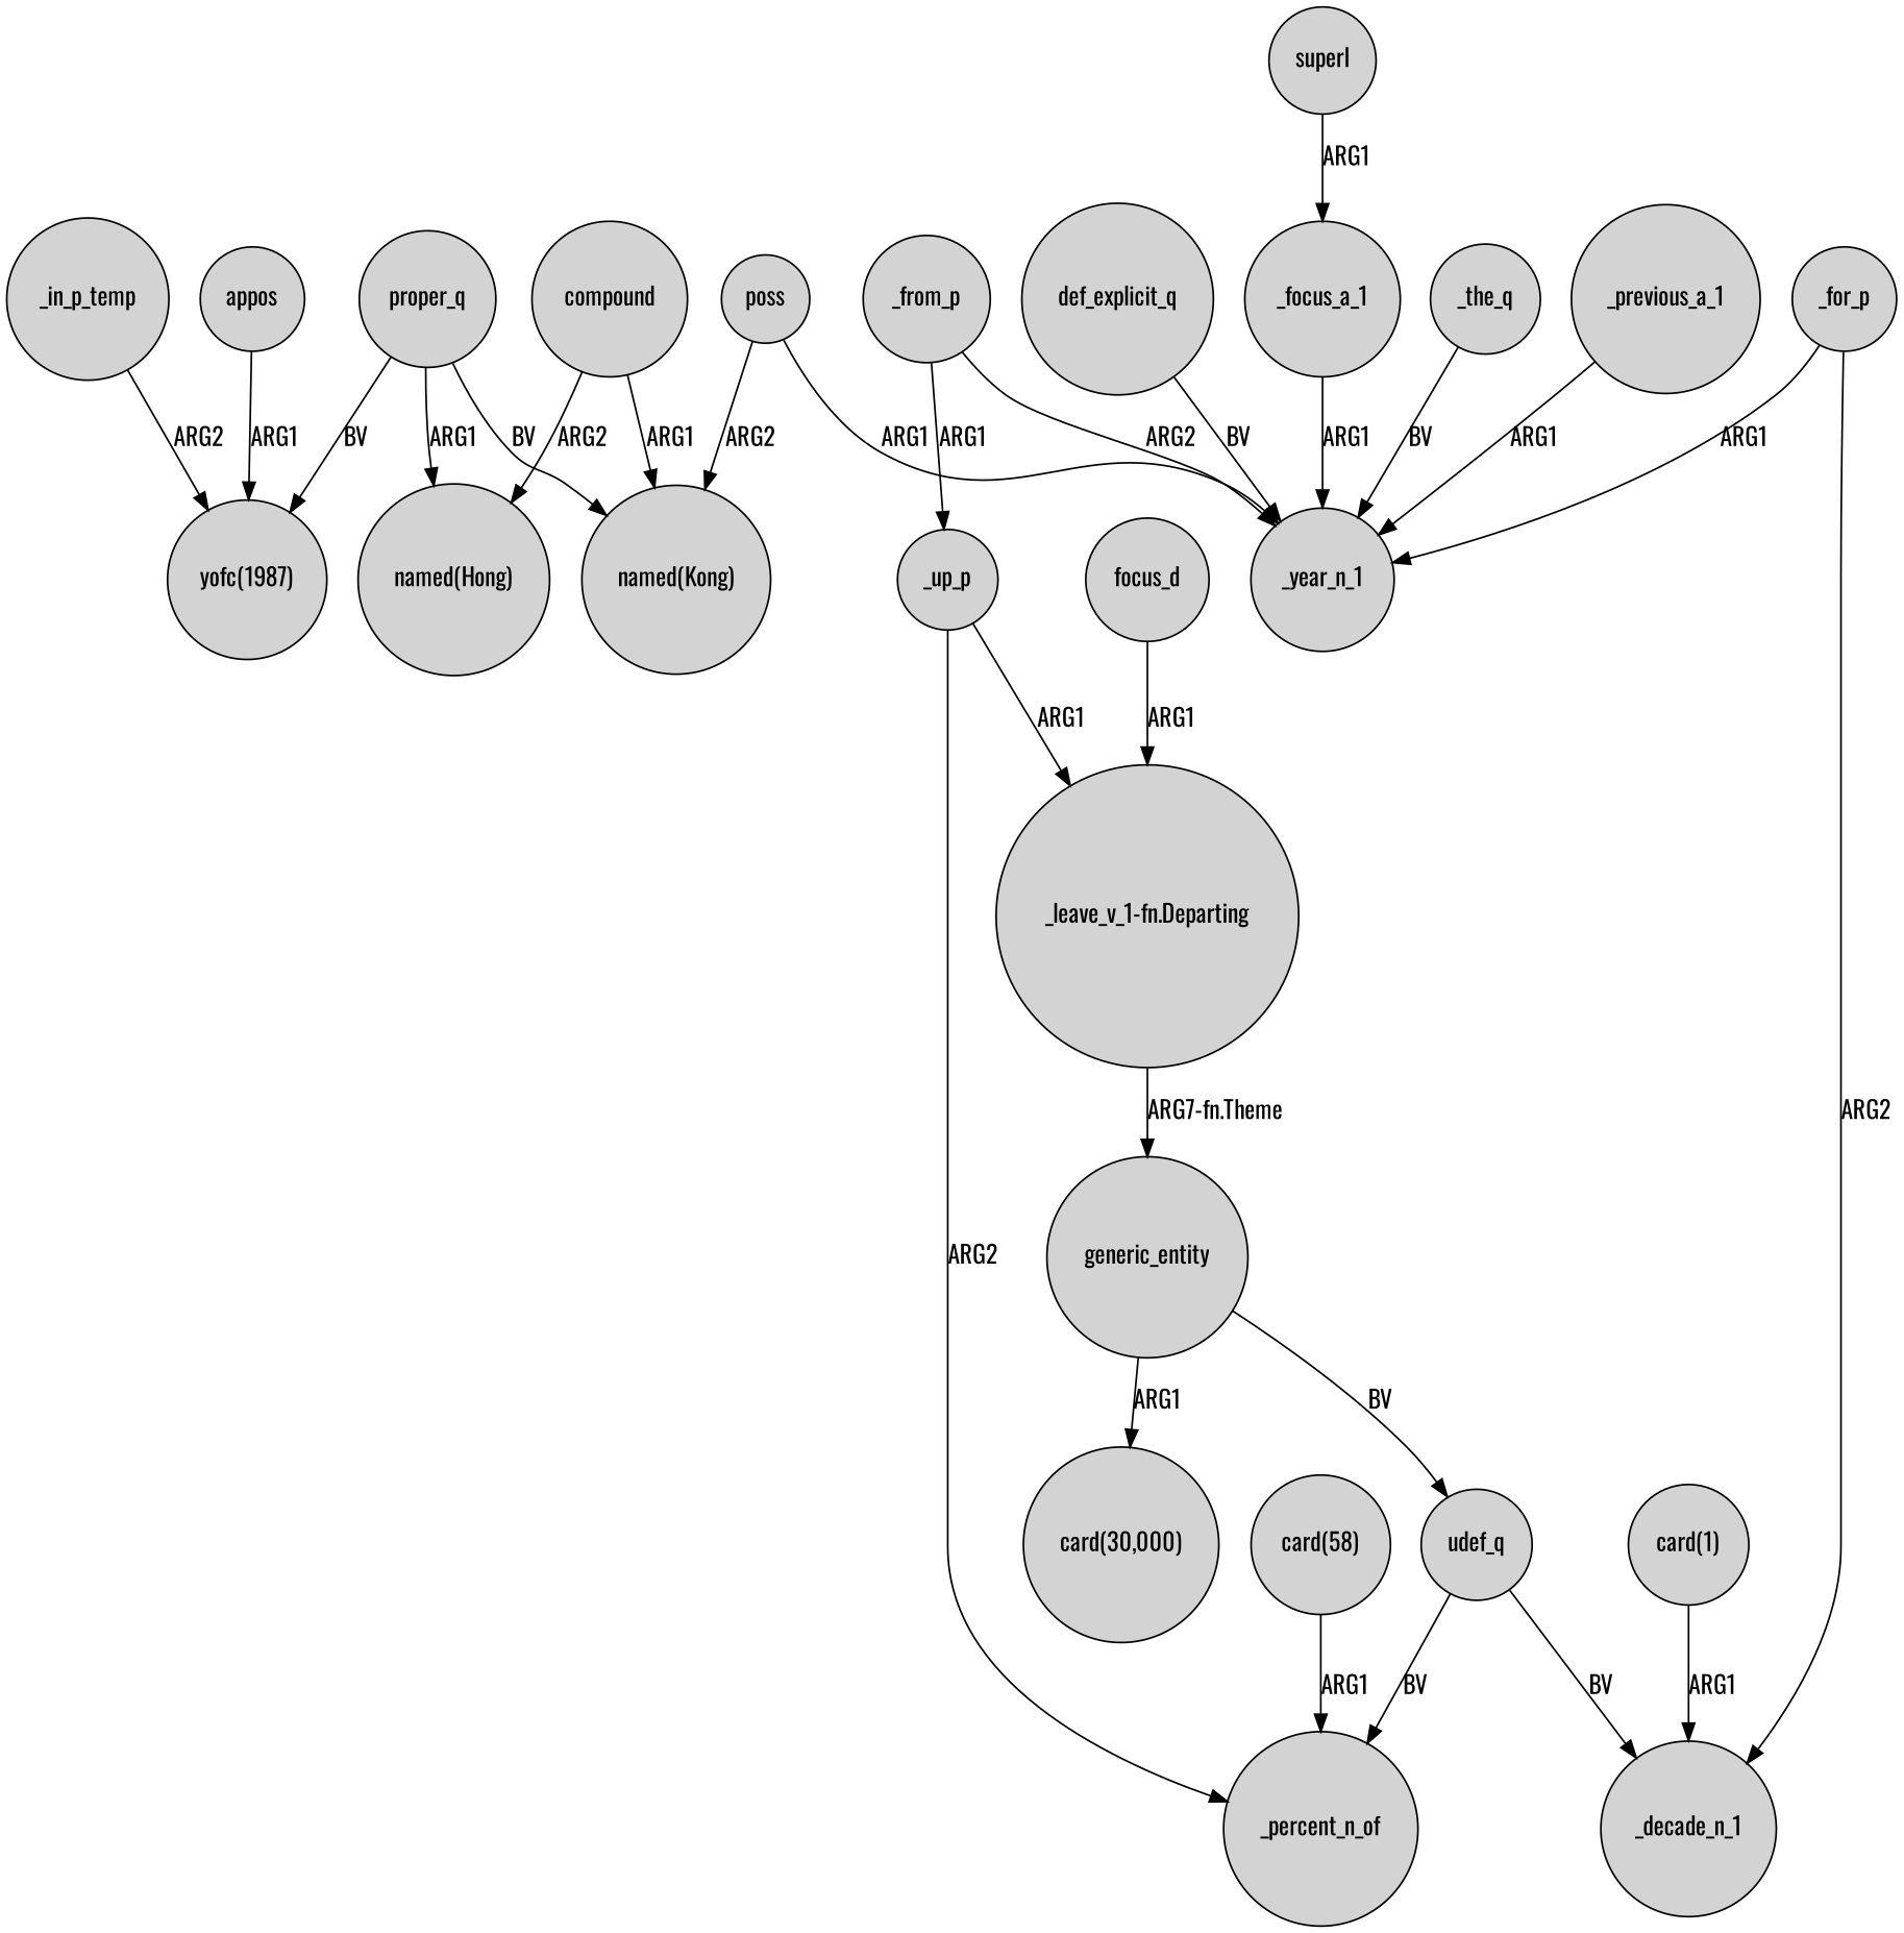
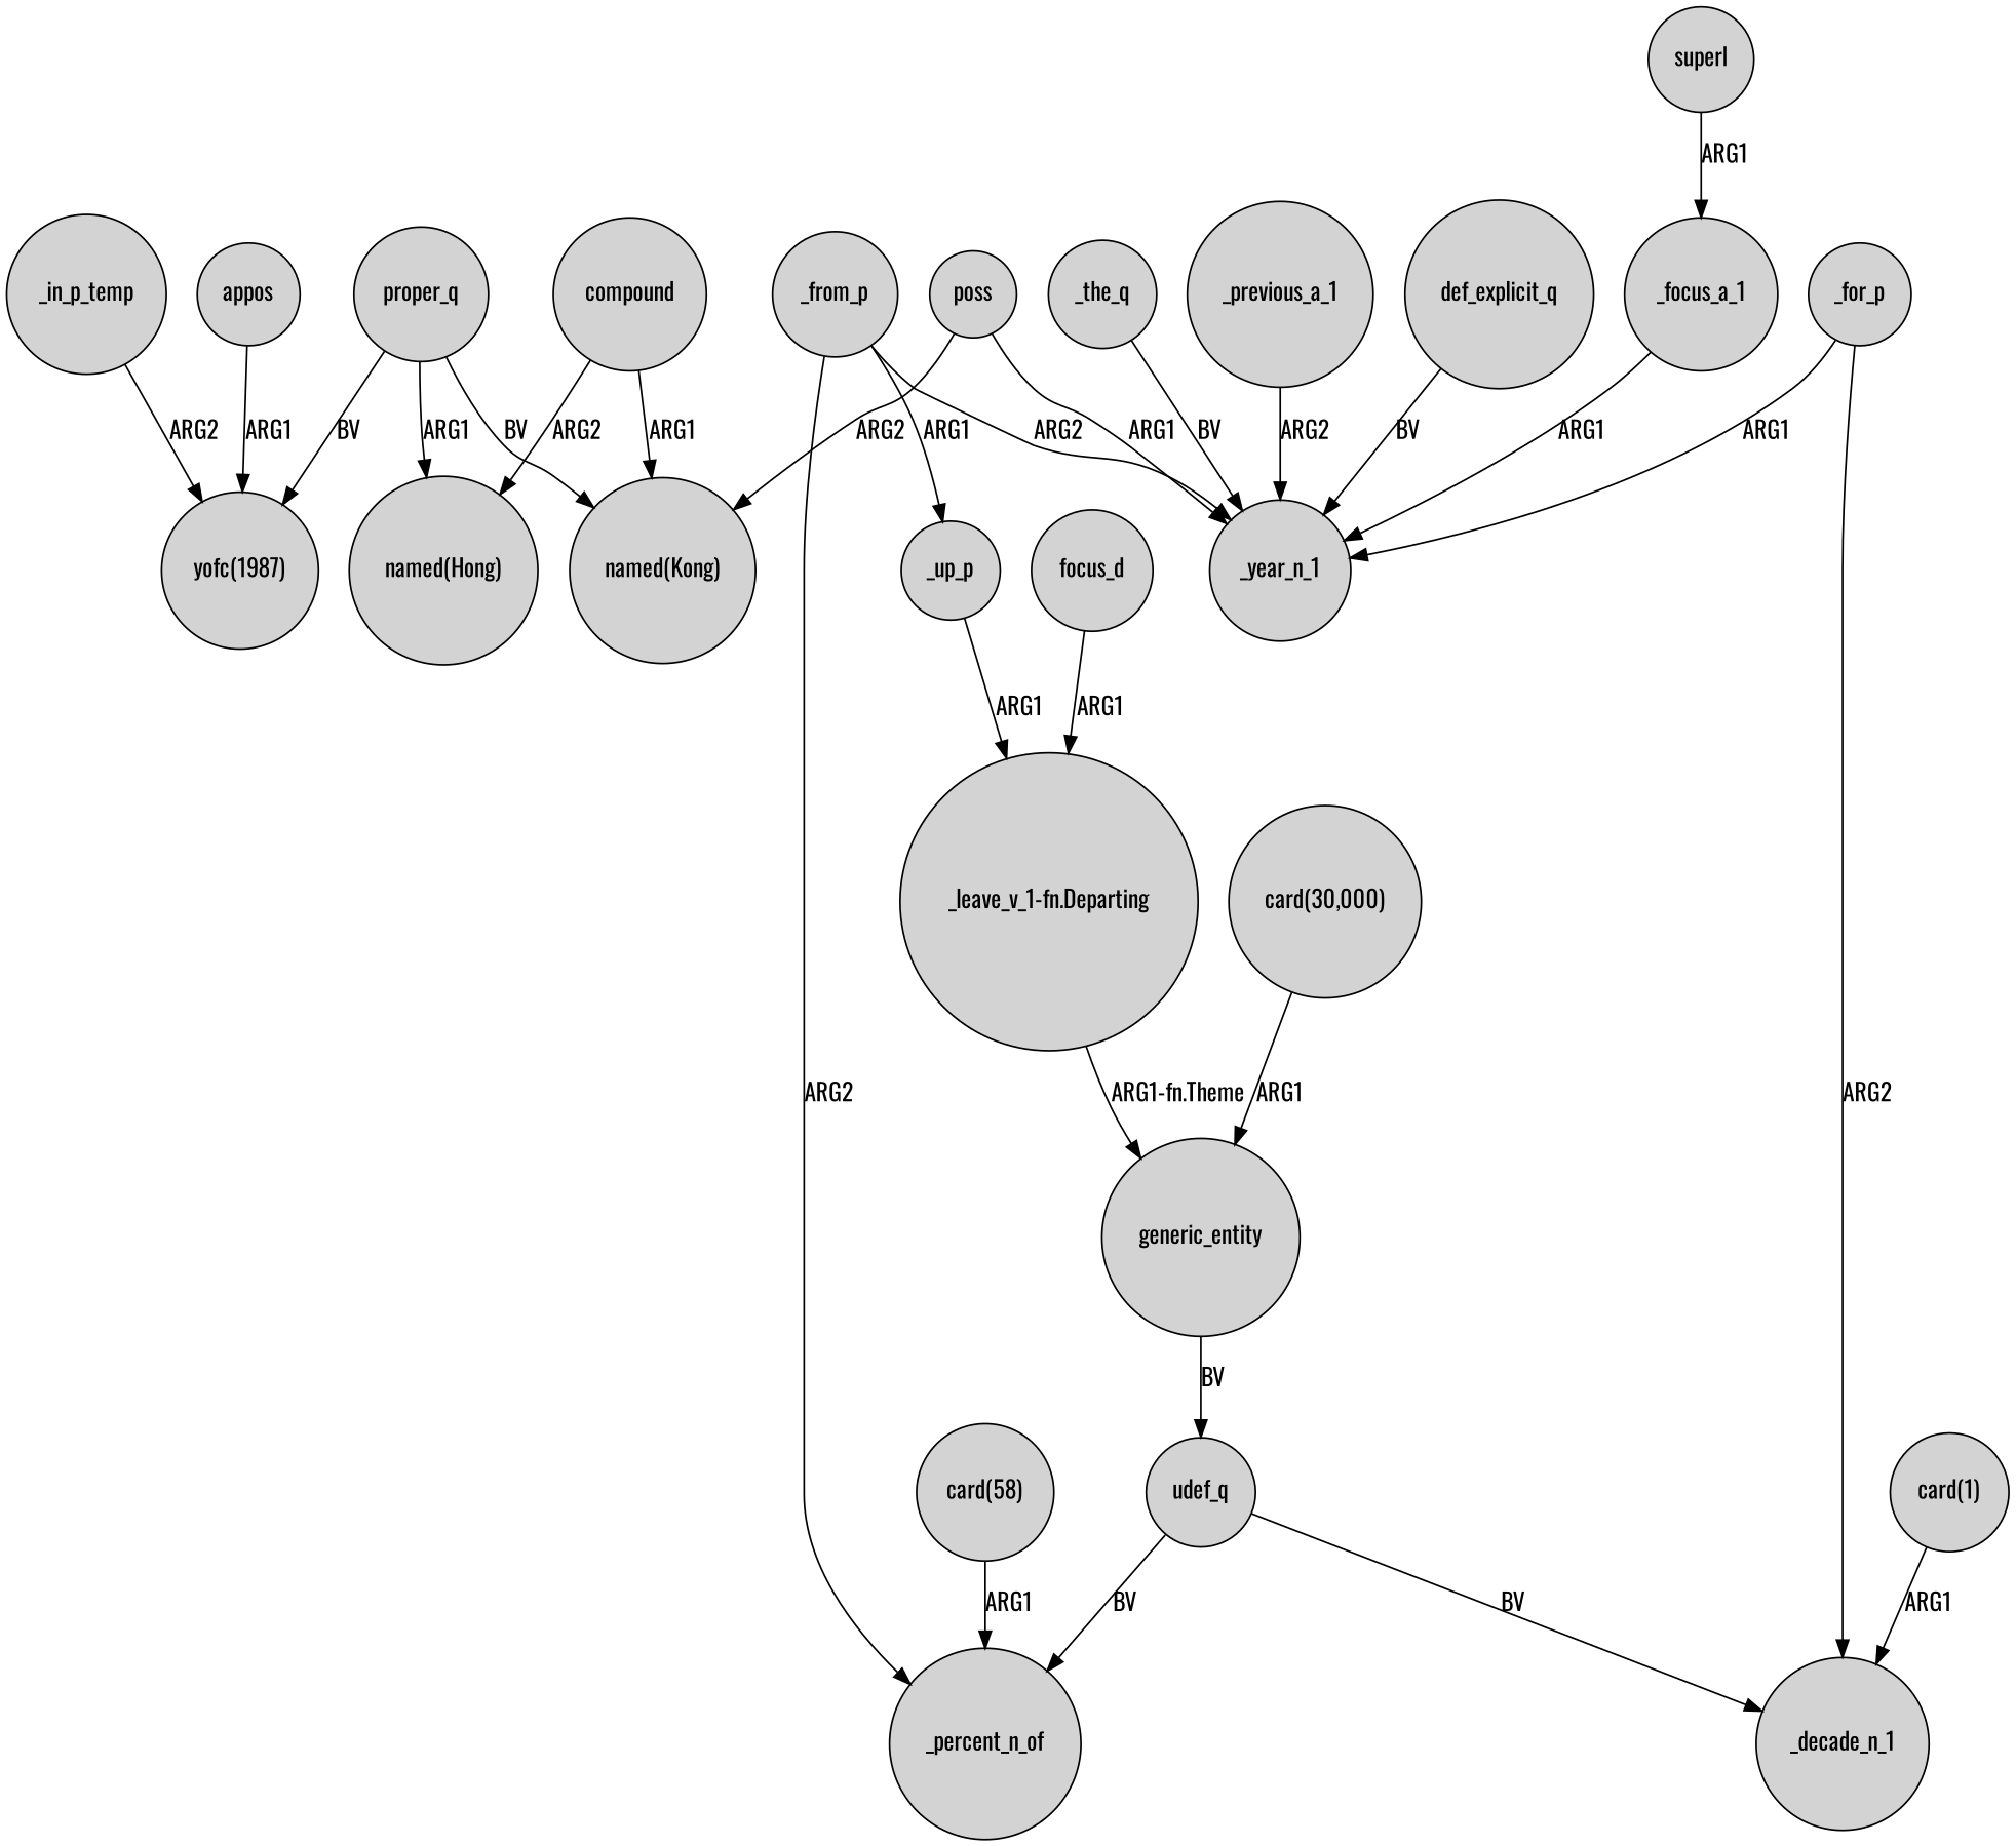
  digraph {
    fontname=Oswald
    node [fontname=Oswald shape=circle style=filled]
    edge [fontname=Oswald]
    _in_p_temp
    "yofc(1987)"
    "_leave_v_1-fn.Departing"
    generic_entity
    "card(30,000)"
    udef_q
    focus_d
    _decade_n_1
    _percent_n_of
    compound
    "named(Kong)"
    "named(Hong)"
    _from_p
    _up_p
    _year_n_1
    n16 [label=_focus_a_1]
    superl
    poss
    _for_p
    appos
    proper_q
    "card(58)"
    _the_q
    _previous_a_1
    "card(1)"
    def_explicit_q
    _in_p_temp -> "yofc(1987)" [label=ARG2]
-   "_leave_v_1-fn.Departing" -> generic_entity [label="ARG7-fn.Theme"]
+   "_leave_v_1-fn.Departing" -> generic_entity [label="ARG1-fn.Theme"]
    generic_entity -> udef_q [label=BV]
-   generic_entity -> "card(30,000)" [label=ARG1]
+   "card(30,000)" -> generic_entity [label=ARG1]
    udef_q -> _decade_n_1 [label=BV]
    udef_q -> _percent_n_of [label=BV]
    focus_d -> "_leave_v_1-fn.Departing" [label=ARG1]
    compound -> "named(Kong)" [label=ARG1]
    compound -> "named(Hong)" [label=ARG2]
    _from_p -> _up_p [label=ARG1]
    _from_p -> _year_n_1 [label=ARG2]
    _up_p -> "_leave_v_1-fn.Departing" [label=ARG1]
-   _up_p -> _percent_n_of [label=ARG2]
+   _from_p -> _percent_n_of [label=ARG2]
    n16 -> _year_n_1 [label=ARG1]
    superl -> n16 [label=ARG1]
    poss -> "named(Kong)" [label=ARG2]
    poss -> _year_n_1 [label=ARG1]
    _for_p -> _decade_n_1 [label=ARG2]
    _for_p -> _year_n_1 [label=ARG1]
    appos -> "yofc(1987)" [label=ARG1]
    proper_q -> "yofc(1987)" [label=BV]
    proper_q -> "named(Kong)" [label=BV]
    proper_q -> "named(Hong)" [label=ARG1]
    "card(58)" -> _percent_n_of [label=ARG1]
    _the_q -> _year_n_1 [label=BV]
-   _previous_a_1 -> _year_n_1 [label=ARG1]
+   _previous_a_1 -> _year_n_1 [label=ARG2]
    "card(1)" -> _decade_n_1 [label=ARG1]
    def_explicit_q -> _year_n_1 [label=BV]
  }
